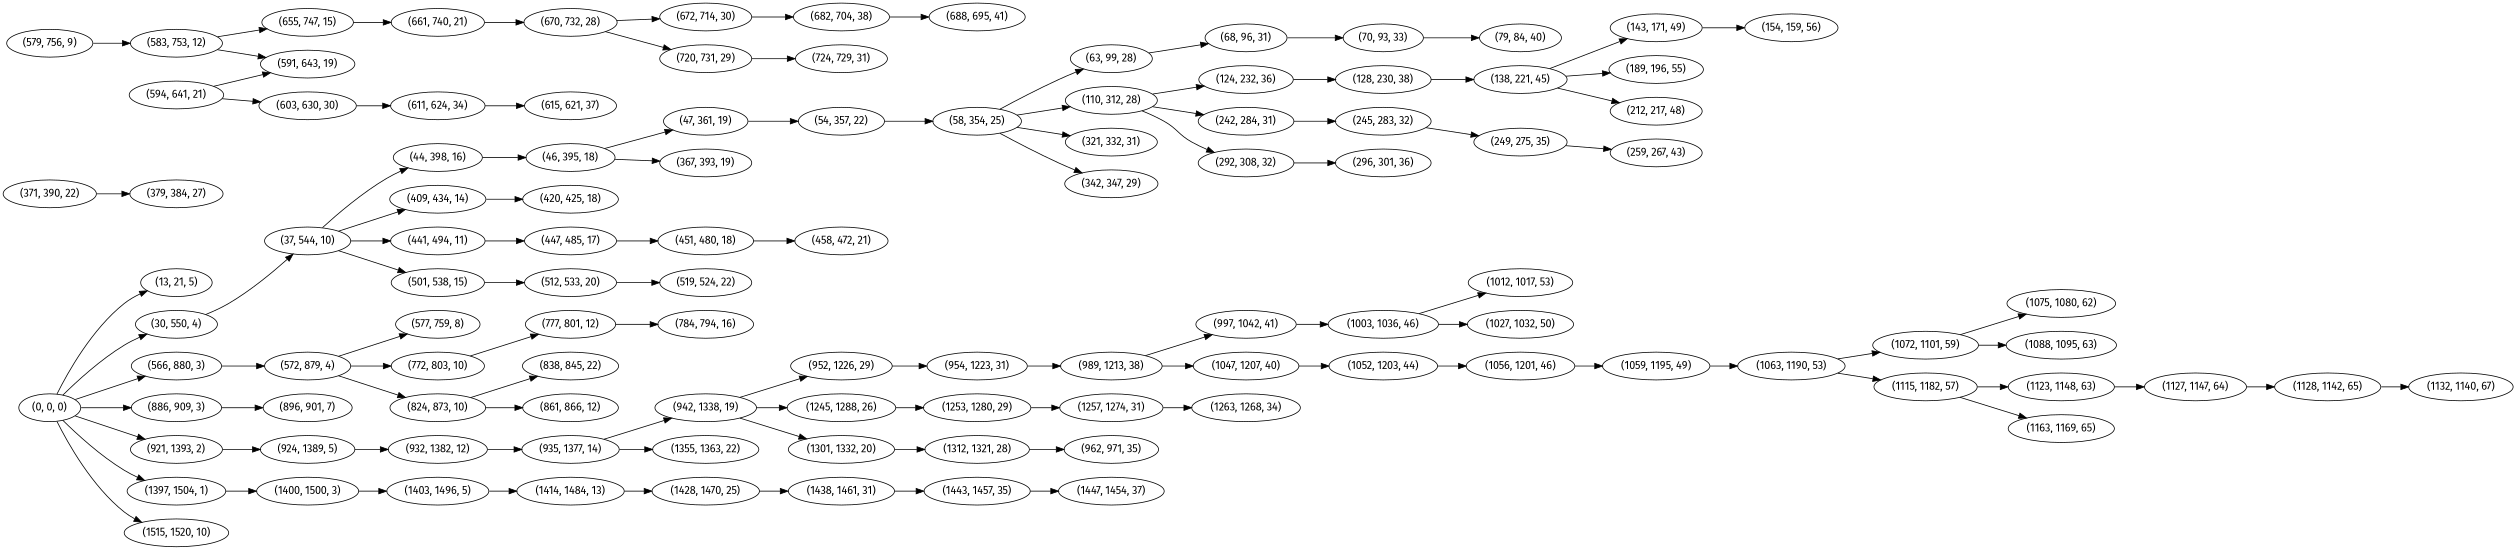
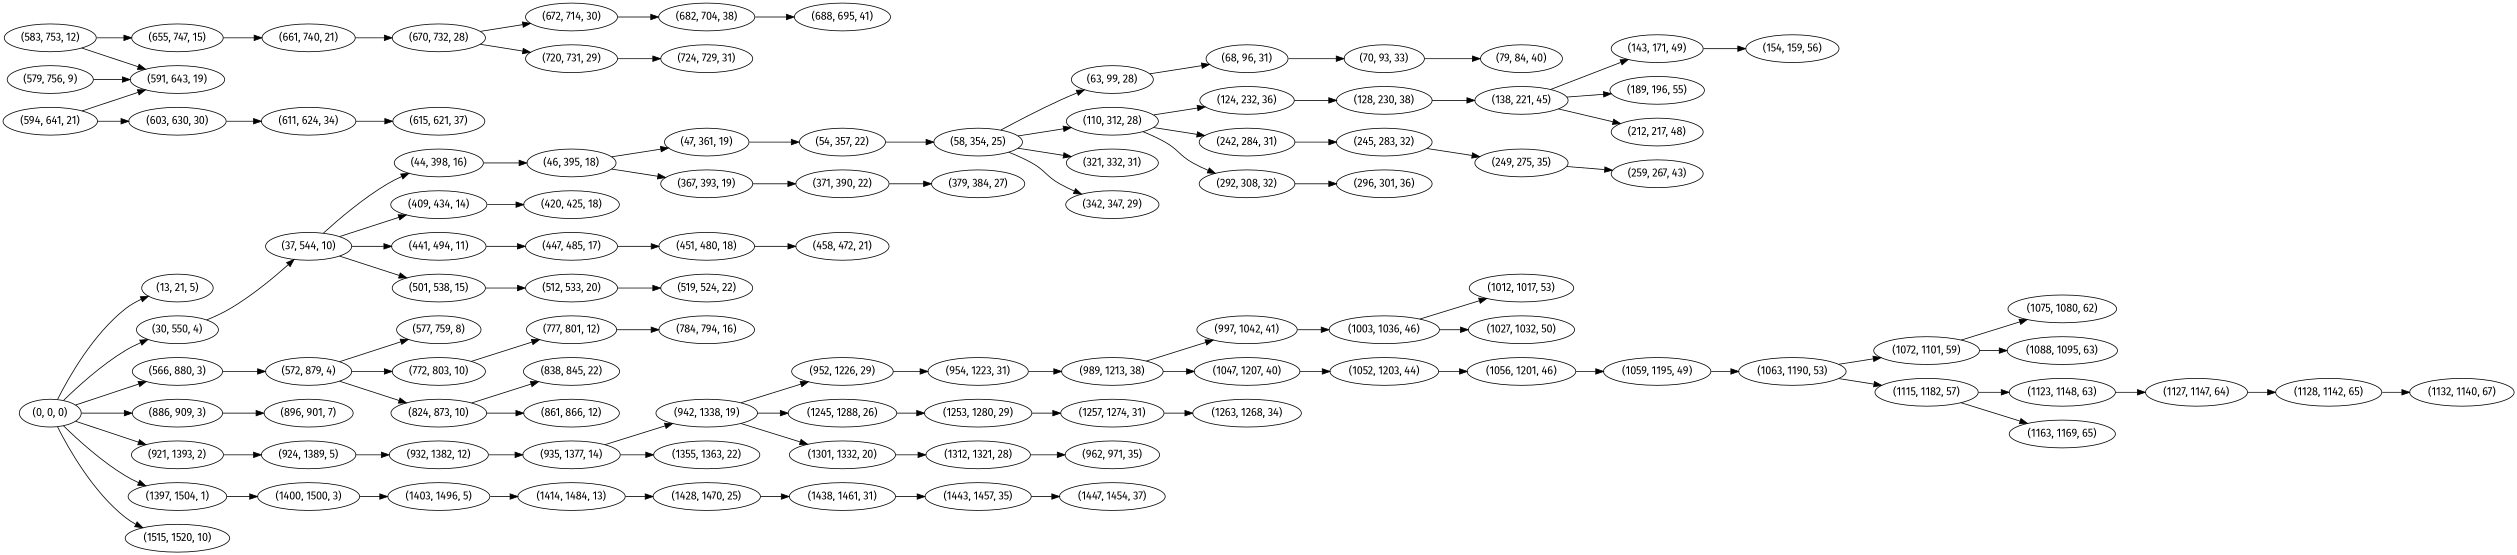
  digraph {
    fontname="Fira Sans"
    rankdir=LR
    node [fontname="Fira Sans"]
    edge [fontname="Fira Sans"]
    "(0, 0, 0)"
    "(13, 21, 5)"
    "(30, 550, 4)"
    "(566, 880, 3)"
    "(886, 909, 3)"
    "(921, 1393, 2)"
    "(1397, 1504, 1)"
    "(1515, 1520, 10)"
    "(37, 544, 10)"
    "(572, 879, 4)"
    "(896, 901, 7)"
    "(924, 1389, 5)"
    "(1400, 1500, 3)"
    "(44, 398, 16)"
    "(409, 434, 14)"
    "(441, 494, 11)"
    "(501, 538, 15)"
    "(46, 395, 18)"
    "(420, 425, 18)"
    "(447, 485, 17)"
    "(512, 533, 20)"
    "(47, 361, 19)"
    "(367, 393, 19)"
    "(54, 357, 22)"
    "(371, 390, 22)"
    "(58, 354, 25)"
    "(63, 99, 28)"
    "(110, 312, 28)"
    "(321, 332, 31)"
    "(342, 347, 29)"
    "(68, 96, 31)"
    "(124, 232, 36)"
    "(242, 284, 31)"
    "(292, 308, 32)"
    "(70, 93, 33)"
    "(79, 84, 40)"
    "(128, 230, 38)"
    "(245, 283, 32)"
    "(296, 301, 36)"
    "(138, 221, 45)"
    "(143, 171, 49)"
    "(189, 196, 55)"
    "(212, 217, 48)"
    "(154, 159, 56)"
    "(249, 275, 35)"
    "(259, 267, 43)"
    "(379, 384, 27)"
    "(451, 480, 18)"
    "(458, 472, 21)"
    "(519, 524, 22)"
    "(577, 759, 8)"
    "(772, 803, 10)"
    "(824, 873, 10)"
    "(777, 801, 12)"
    "(838, 845, 22)"
    "(861, 866, 12)"
    "(579, 756, 9)"
    "(583, 753, 12)"
    "(591, 643, 19)"
    "(655, 747, 15)"
    "(661, 740, 21)"
    "(594, 641, 21)"
    "(603, 630, 30)"
    "(611, 624, 34)"
    "(615, 621, 37)"
    "(670, 732, 28)"
    "(672, 714, 30)"
    "(720, 731, 29)"
    "(682, 704, 38)"
    "(724, 729, 31)"
    "(688, 695, 41)"
    "(784, 794, 16)"
    "(932, 1382, 12)"
    "(935, 1377, 14)"
    "(942, 1338, 19)"
    "(1355, 1363, 22)"
    "(952, 1226, 29)"
    "(1245, 1288, 26)"
    "(1301, 1332, 20)"
    "(954, 1223, 31)"
    "(1253, 1280, 29)"
    "(1312, 1321, 28)"
    "(989, 1213, 38)"
    "(997, 1042, 41)"
    "(1047, 1207, 40)"
    "(1003, 1036, 46)"
    "(1052, 1203, 44)"
    "(1012, 1017, 53)"
    "(1027, 1032, 50)"
    "(1056, 1201, 46)"
    "(1059, 1195, 49)"
    "(1063, 1190, 53)"
    "(1072, 1101, 59)"
    "(1115, 1182, 57)"
    "(1075, 1080, 62)"
    "(1088, 1095, 63)"
    "(1123, 1148, 63)"
    "(1163, 1169, 65)"
    "(1127, 1147, 64)"
    "(1128, 1142, 65)"
    "(1132, 1140, 67)"
    "(1257, 1274, 31)"
    "(1263, 1268, 34)"
    "(962, 971, 35)"
    "(1403, 1496, 5)"
    "(1414, 1484, 13)"
    "(1428, 1470, 25)"
    "(1438, 1461, 31)"
    "(1443, 1457, 35)"
    "(1447, 1454, 37)"
    "(0, 0, 0)" -> "(13, 21, 5)"
    "(0, 0, 0)" -> "(30, 550, 4)"
    "(0, 0, 0)" -> "(566, 880, 3)"
    "(0, 0, 0)" -> "(886, 909, 3)"
    "(0, 0, 0)" -> "(921, 1393, 2)"
    "(0, 0, 0)" -> "(1397, 1504, 1)"
    "(0, 0, 0)" -> "(1515, 1520, 10)"
    "(30, 550, 4)" -> "(37, 544, 10)"
    "(566, 880, 3)" -> "(572, 879, 4)"
    "(886, 909, 3)" -> "(896, 901, 7)"
    "(921, 1393, 2)" -> "(924, 1389, 5)"
    "(1397, 1504, 1)" -> "(1400, 1500, 3)"
    "(37, 544, 10)" -> "(44, 398, 16)"
    "(37, 544, 10)" -> "(409, 434, 14)"
    "(37, 544, 10)" -> "(441, 494, 11)"
    "(37, 544, 10)" -> "(501, 538, 15)"
    "(572, 879, 4)" -> "(577, 759, 8)"
    "(572, 879, 4)" -> "(772, 803, 10)"
    "(572, 879, 4)" -> "(824, 873, 10)"
    "(924, 1389, 5)" -> "(932, 1382, 12)"
    "(1400, 1500, 3)" -> "(1403, 1496, 5)"
    "(44, 398, 16)" -> "(46, 395, 18)"
    "(409, 434, 14)" -> "(420, 425, 18)"
    "(441, 494, 11)" -> "(447, 485, 17)"
    "(501, 538, 15)" -> "(512, 533, 20)"
    "(46, 395, 18)" -> "(47, 361, 19)"
    "(46, 395, 18)" -> "(367, 393, 19)"
    "(447, 485, 17)" -> "(451, 480, 18)"
    "(512, 533, 20)" -> "(519, 524, 22)"
    "(47, 361, 19)" -> "(54, 357, 22)"
+   "(367, 393, 19)" -> "(371, 390, 22)"
    "(54, 357, 22)" -> "(58, 354, 25)"
    "(371, 390, 22)" -> "(379, 384, 27)"
    "(58, 354, 25)" -> "(63, 99, 28)"
    "(58, 354, 25)" -> "(110, 312, 28)"
    "(58, 354, 25)" -> "(321, 332, 31)"
    "(58, 354, 25)" -> "(342, 347, 29)"
    "(63, 99, 28)" -> "(68, 96, 31)"
    "(110, 312, 28)" -> "(124, 232, 36)"
    "(110, 312, 28)" -> "(242, 284, 31)"
    "(110, 312, 28)" -> "(292, 308, 32)"
    "(68, 96, 31)" -> "(70, 93, 33)"
    "(124, 232, 36)" -> "(128, 230, 38)"
    "(242, 284, 31)" -> "(245, 283, 32)"
    "(292, 308, 32)" -> "(296, 301, 36)"
    "(70, 93, 33)" -> "(79, 84, 40)"
    "(128, 230, 38)" -> "(138, 221, 45)"
    "(245, 283, 32)" -> "(249, 275, 35)"
    "(138, 221, 45)" -> "(143, 171, 49)"
    "(138, 221, 45)" -> "(189, 196, 55)"
    "(138, 221, 45)" -> "(212, 217, 48)"
    "(143, 171, 49)" -> "(154, 159, 56)"
    "(249, 275, 35)" -> "(259, 267, 43)"
    "(451, 480, 18)" -> "(458, 472, 21)"
    "(772, 803, 10)" -> "(777, 801, 12)"
    "(824, 873, 10)" -> "(838, 845, 22)"
    "(824, 873, 10)" -> "(861, 866, 12)"
    "(777, 801, 12)" -> "(784, 794, 16)"
-   "(579, 756, 9)" -> "(583, 753, 12)"
+   "(579, 756, 9)" -> "(591, 643, 19)"
    "(583, 753, 12)" -> "(591, 643, 19)"
    "(583, 753, 12)" -> "(655, 747, 15)"
    "(655, 747, 15)" -> "(661, 740, 21)"
    "(661, 740, 21)" -> "(670, 732, 28)"
    "(594, 641, 21)" -> "(591, 643, 19)"
    "(594, 641, 21)" -> "(603, 630, 30)"
    "(603, 630, 30)" -> "(611, 624, 34)"
    "(611, 624, 34)" -> "(615, 621, 37)"
    "(670, 732, 28)" -> "(672, 714, 30)"
    "(670, 732, 28)" -> "(720, 731, 29)"
    "(672, 714, 30)" -> "(682, 704, 38)"
    "(720, 731, 29)" -> "(724, 729, 31)"
    "(682, 704, 38)" -> "(688, 695, 41)"
    "(932, 1382, 12)" -> "(935, 1377, 14)"
    "(935, 1377, 14)" -> "(942, 1338, 19)"
    "(935, 1377, 14)" -> "(1355, 1363, 22)"
    "(942, 1338, 19)" -> "(952, 1226, 29)"
    "(942, 1338, 19)" -> "(1245, 1288, 26)"
    "(942, 1338, 19)" -> "(1301, 1332, 20)"
    "(952, 1226, 29)" -> "(954, 1223, 31)"
    "(1245, 1288, 26)" -> "(1253, 1280, 29)"
    "(1301, 1332, 20)" -> "(1312, 1321, 28)"
    "(954, 1223, 31)" -> "(989, 1213, 38)"
    "(1253, 1280, 29)" -> "(1257, 1274, 31)"
    "(1312, 1321, 28)" -> "(962, 971, 35)"
    "(989, 1213, 38)" -> "(997, 1042, 41)"
    "(989, 1213, 38)" -> "(1047, 1207, 40)"
    "(997, 1042, 41)" -> "(1003, 1036, 46)"
    "(1047, 1207, 40)" -> "(1052, 1203, 44)"
    "(1003, 1036, 46)" -> "(1012, 1017, 53)"
    "(1003, 1036, 46)" -> "(1027, 1032, 50)"
    "(1052, 1203, 44)" -> "(1056, 1201, 46)"
    "(1056, 1201, 46)" -> "(1059, 1195, 49)"
    "(1059, 1195, 49)" -> "(1063, 1190, 53)"
    "(1063, 1190, 53)" -> "(1072, 1101, 59)"
    "(1063, 1190, 53)" -> "(1115, 1182, 57)"
    "(1072, 1101, 59)" -> "(1075, 1080, 62)"
    "(1072, 1101, 59)" -> "(1088, 1095, 63)"
    "(1115, 1182, 57)" -> "(1123, 1148, 63)"
    "(1115, 1182, 57)" -> "(1163, 1169, 65)"
    "(1123, 1148, 63)" -> "(1127, 1147, 64)"
    "(1127, 1147, 64)" -> "(1128, 1142, 65)"
    "(1128, 1142, 65)" -> "(1132, 1140, 67)"
    "(1257, 1274, 31)" -> "(1263, 1268, 34)"
    "(1403, 1496, 5)" -> "(1414, 1484, 13)"
    "(1414, 1484, 13)" -> "(1428, 1470, 25)"
    "(1428, 1470, 25)" -> "(1438, 1461, 31)"
    "(1438, 1461, 31)" -> "(1443, 1457, 35)"
    "(1443, 1457, 35)" -> "(1447, 1454, 37)"
  }
